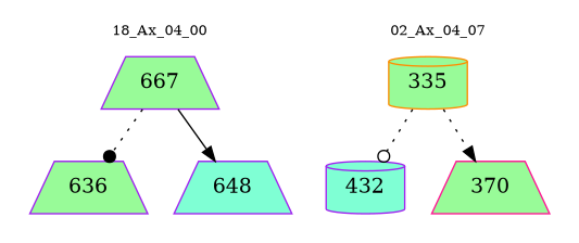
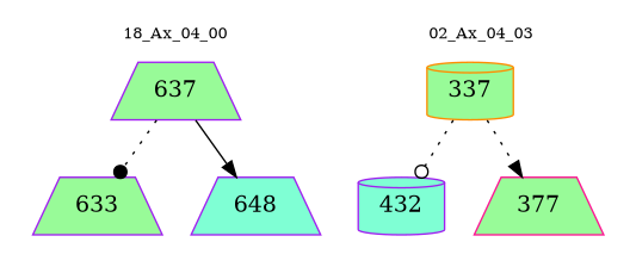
  digraph {
    node [color=purple fillcolor=palegreen shape=trapezium style=filled]
    edge [arrowhead=normal color=black style=dotted]
-   n1 [label=667]
-   n2 [label=636]
+   n1 [label=637]
+   n2 [label=633]
    n3 [fillcolor=aquamarine label=648]
-   n4 [color=darkorange label=335 shape=cylinder]
+   n4 [color=darkorange label=337 shape=cylinder]
    n5 [fillcolor=aquamarine label=432 shape=cylinder]
-   n6 [color=deeppink label=370]
+   n6 [color=deeppink label=377]
    subgraph cluster_1 {
      color=white
      fontsize=10
      label="18_Ax_04_00"
      n1
      n2
      n3
    }
    subgraph cluster_2 {
      color=white
      fontsize=10
-     label="02_Ax_04_07"
+     label="02_Ax_04_03"
      n4
      n5
      n6
    }
    n1 -> n2 [arrowhead=dot]
    n1 -> n3 [style=solid]
    n4 -> n5 [arrowhead=odot]
    n4 -> n6
  }
